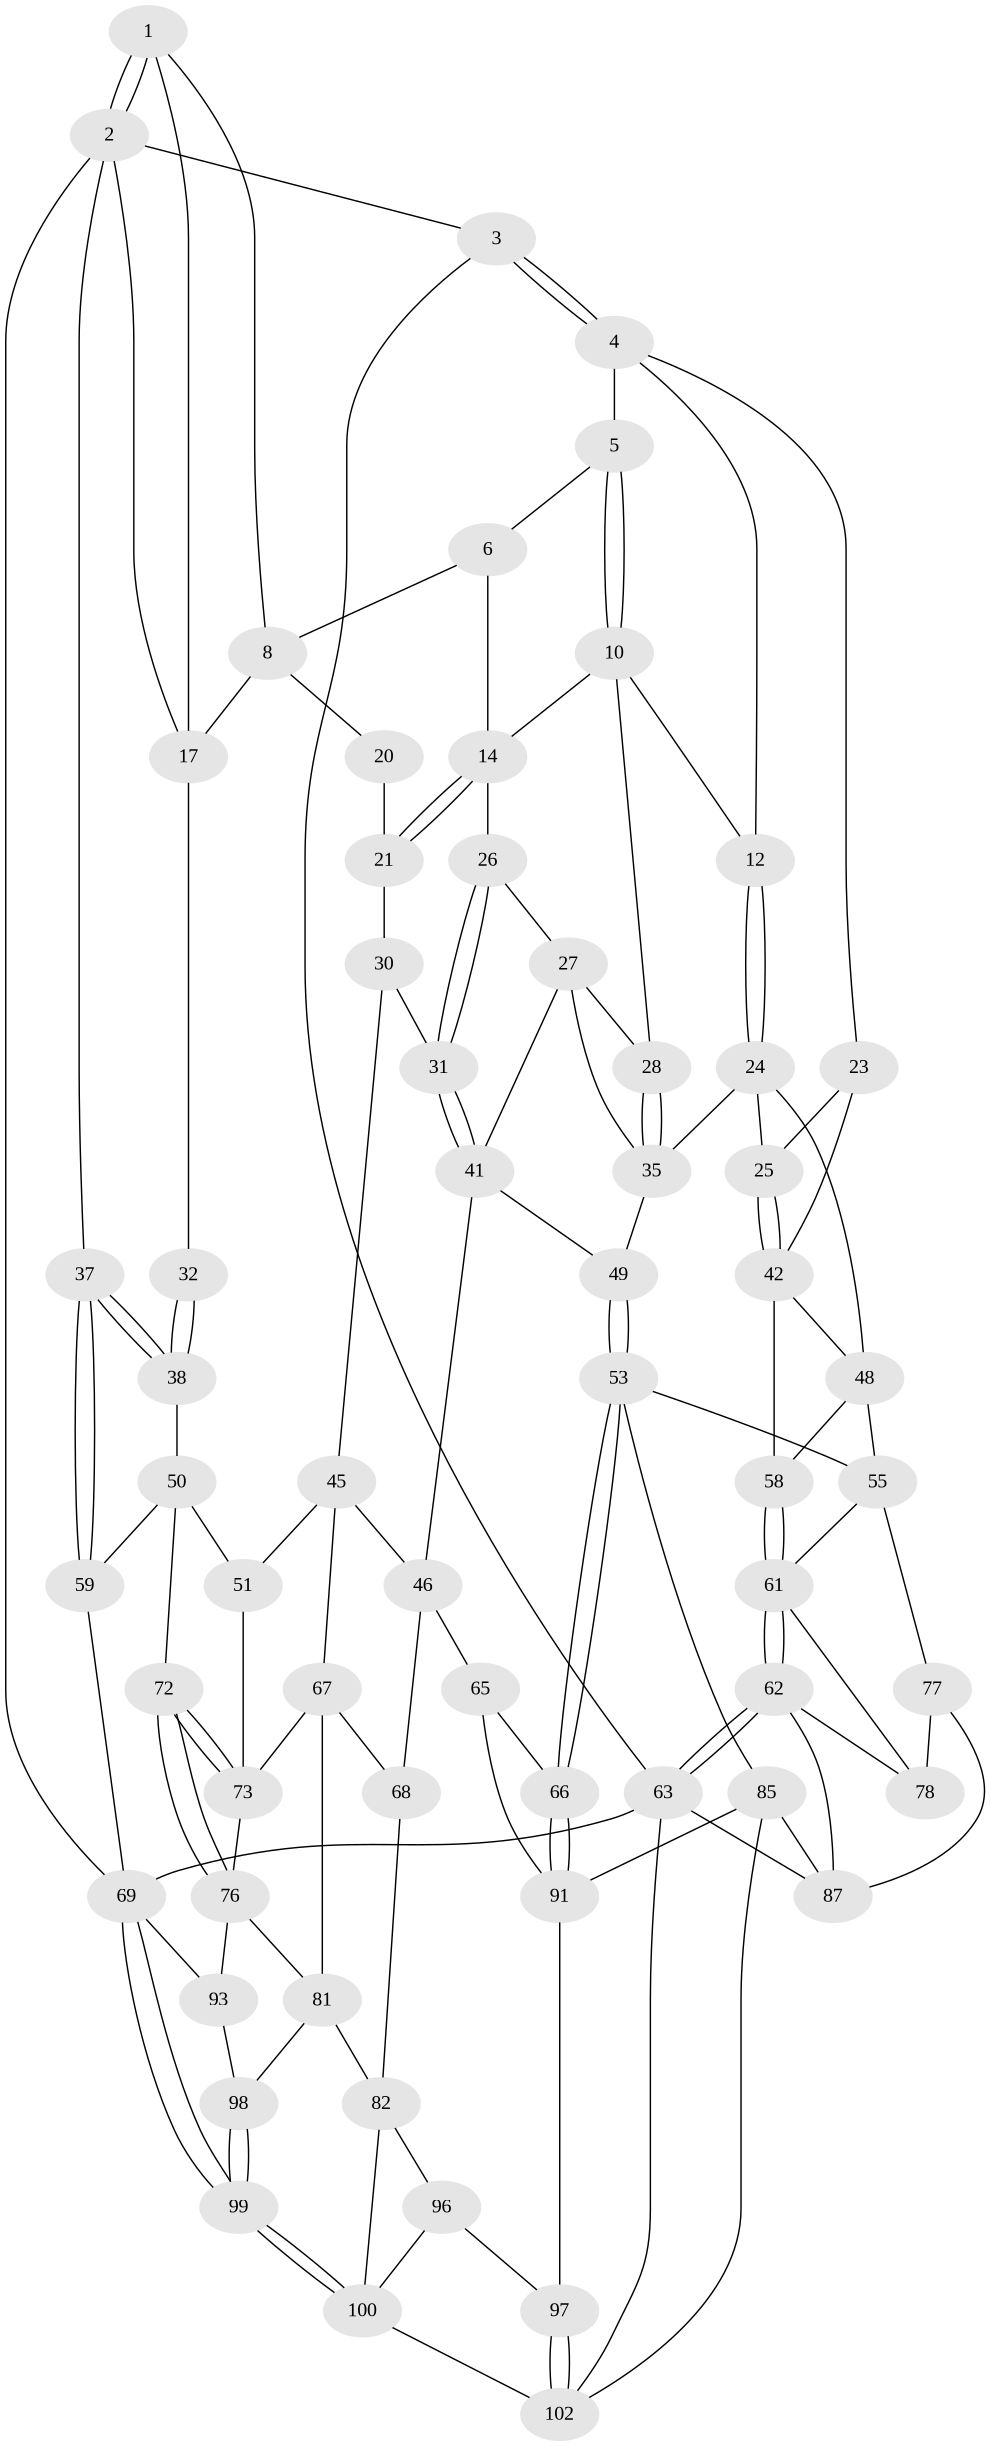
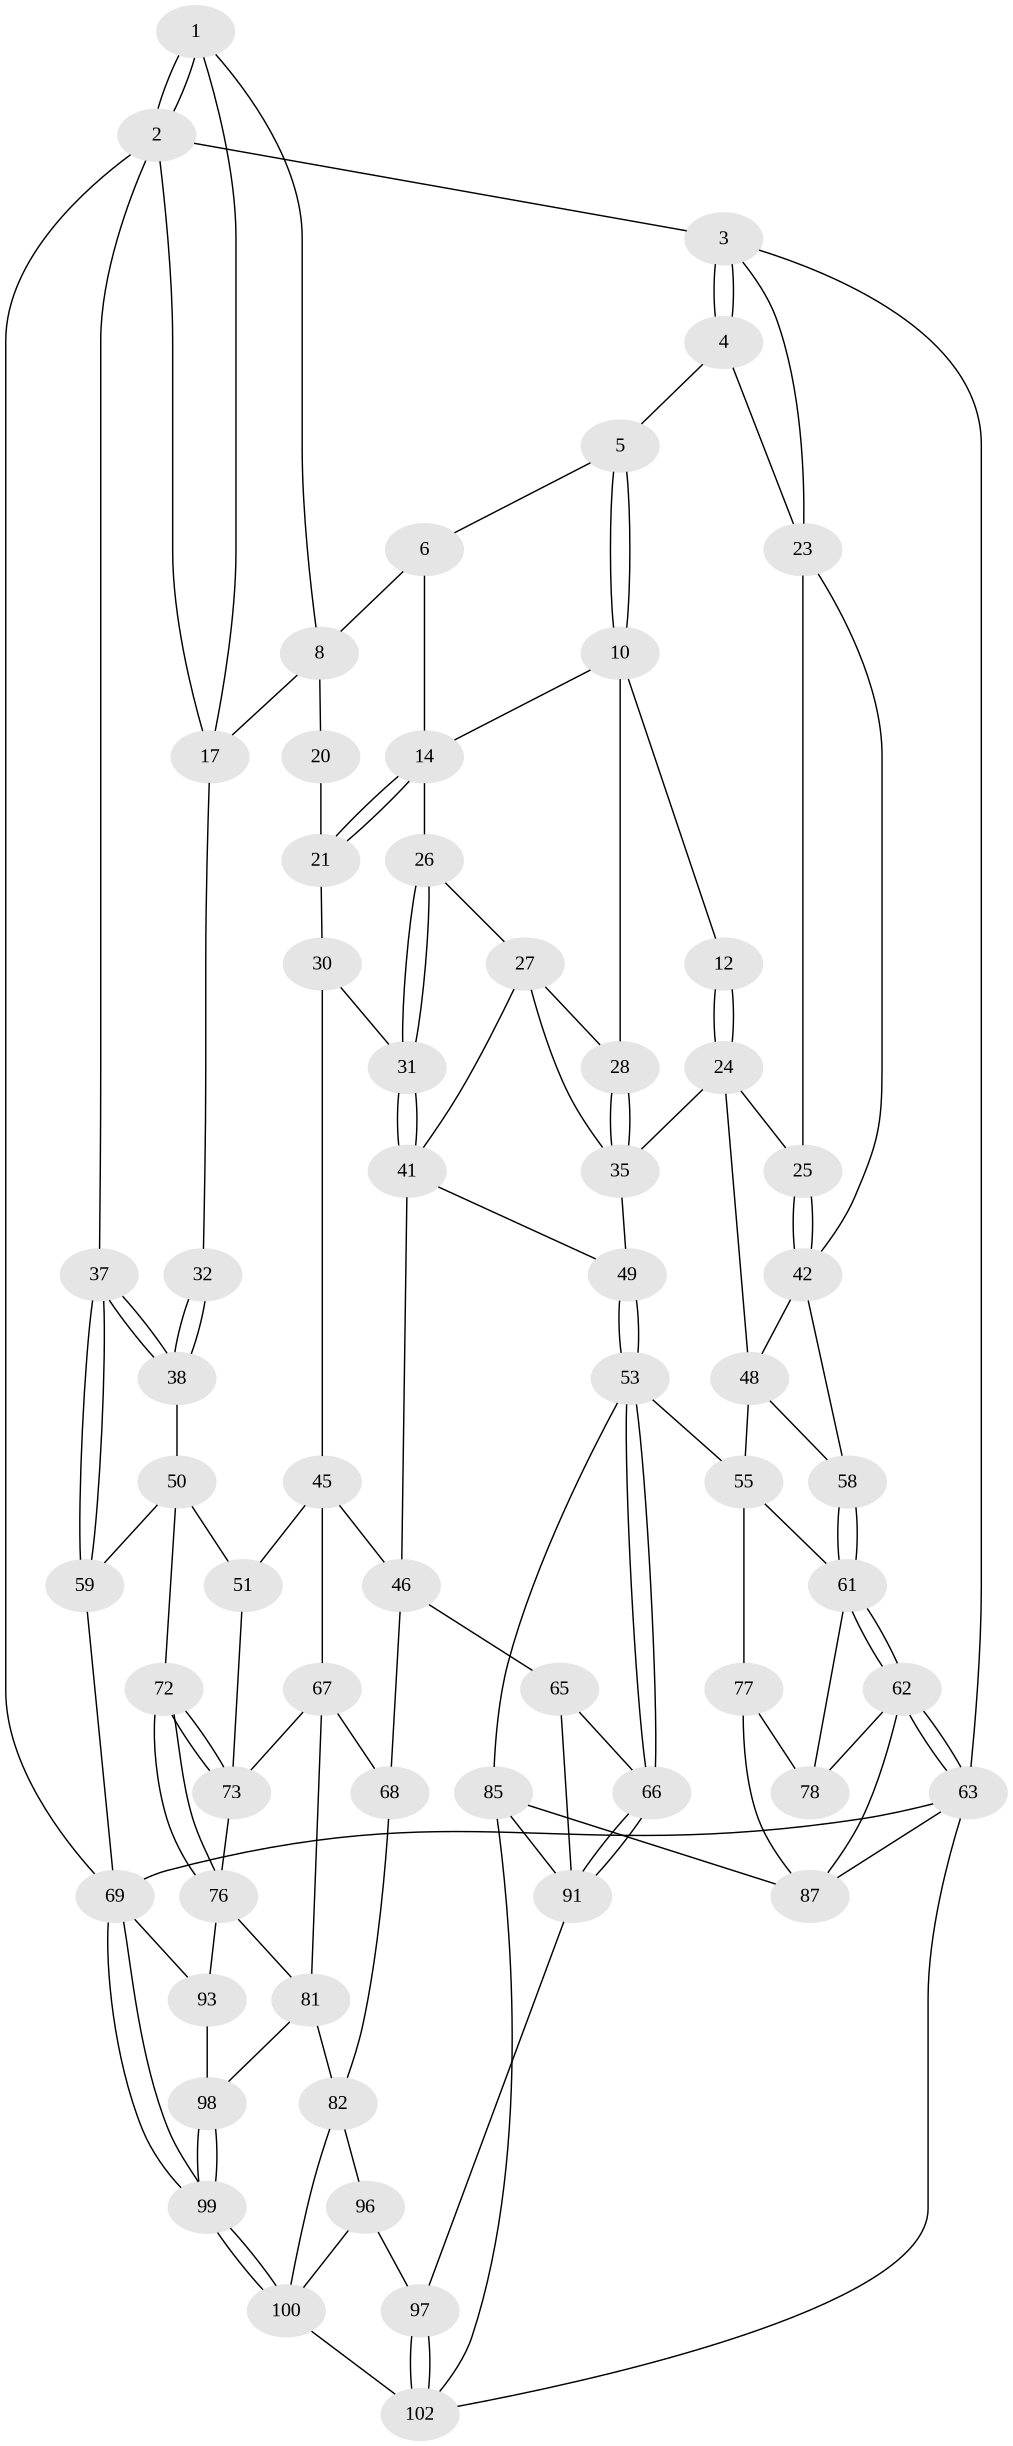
  graph {
    fontname="Liberation Serif"
    node [color=gray90 fontname="Liberation Serif" style=filled]
    edge [fontname="Liberation Serif"]
    1 [super="+7"]
    2 [super="+16"]
    8 [super="+19"]
    17 [super="+18"]
    3 [super="+22"]
    37
    69 [super="+70"]
    20 [super="+34"]
    32
    4 [super="+13"]
    23
    63 [super="+103"]
    38
    59
    93
    99
    5
    12
    42 [super="+43"]
    25
    48 [super="+57"]
    58
    87 [super="+94"]
    102 [super="+104"]
    6 [super="+9"]
    10 [super="+11"]
    24 [super="+36"]
    14 [super="+15"]
    28
    21 [super="+29"]
    26
    35 [super="+40"]
    30 [super="+44"]
    27 [super="+39"]
    31
    45 [super="+52"]
    49
    55 [super="+56"]
    41 [super="+47"]
    46 [super="+64"]
    51
    67 [super="+75"]
    50 [super="+60"]
    53 [super="+54"]
    72
    65 [super="+80"]
    68 [super="+79"]
    61 [super="+71"]
    73 [super="+74"]
    81 [super="+84"]
    66
    91 [super="+92"]
    82 [super="+95"]
    77 [super="+88"]
    85 [super="+86"]
    76 [super="+83"]
    62 [super="+90"]
    78 [super="+89"]
    97
    98
    96
    100 [super="+101"]
    1 -- 2
    1 -- 2
    1 -- 8
    1 -- 17
    2 -- 17
    2 -- 3
    2 -- 37
    2 -- 69
    8 -- 17
    8 -- 20
    17 -- 32
    3 -- 4
    3 -- 4
+   3 -- 23
    3 -- 63
    37 -- 38
    37 -- 38
    37 -- 59
    37 -- 59
    69 -- 93
    69 -- 99
    69 -- 99
    20 -- 21 [weight=2]
    32 -- 38
    32 -- 38
    4 -- 23
    4 -- 5
-   4 -- 12
    23 -- 42
    23 -- 25
    63 -- 69
    63 -- 87
    63 -- 102
    38 -- 50
    59 -- 69
    93 -- 98
    99 -- 100
    99 -- 100
    5 -- 6
    5 -- 10
    5 -- 10
    12 -- 24
    12 -- 24
    42 -- 48
    42 -- 58
    25 -- 42
    25 -- 42
    48 -- 58
    48 -- 55
    58 -- 61
    58 -- 61
    6 -- 8
    6 -- 14
    10 -- 12
    10 -- 14
    10 -- 28
    24 -- 25
    24 -- 48
    24 -- 35
    14 -- 21
    14 -- 21
    14 -- 26
    28 -- 35
    28 -- 35
    21 -- 30
    26 -- 27
    26 -- 31
    26 -- 31
    35 -- 49
    30 -- 31
    30 -- 45
    27 -- 28
    27 -- 35
    27 -- 41
    31 -- 41
    31 -- 41
    45 -- 46
    45 -- 51
    45 -- 67
    49 -- 53
    49 -- 53
    55 -- 61
    55 -- 77
    41 -- 49
    41 -- 46
    46 -- 65
    46 -- 68
    51 -- 73
    67 -- 68
    67 -- 73
    67 -- 81
    50 -- 59
    50 -- 51
    50 -- 72
    53 -- 55
    53 -- 66
    53 -- 66
    53 -- 85
    72 -- 73
    72 -- 73
    72 -- 76
    72 -- 76
    65 -- 66
    65 -- 91
    68 -- 82
    61 -- 62
    61 -- 62
    61 -- 78
    73 -- 76
    81 -- 82
    81 -- 98
    66 -- 91
    66 -- 91
    91 -- 97
    82 -- 96
    82 -- 100
    77 -- 87
    77 -- 78 [weight=2]
    85 -- 87
    85 -- 102
    85 -- 91
    76 -- 93
    76 -- 81
    62 -- 63
    62 -- 63
    62 -- 87
    62 -- 78
    97 -- 102
    97 -- 102
    98 -- 99
    98 -- 99
    96 -- 97
    96 -- 100
    100 -- 102
  }
